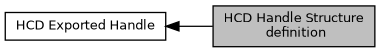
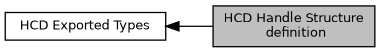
  digraph {
    rankdir=LR
    node [color=black fontname=Helvetica fontsize=10 shape=record style=filled]
-   n1 [fillcolor=white height=0.2 label="HCD Exported Handle" width=0.4]
+   n1 [fillcolor=white height=0.2 label="HCD Exported Types" width=0.4]
    n2 [fillcolor=grey75 fontcolor=black height=0.2 label="HCD Handle Structure\l definition" width=0.4]
    n1 -> n2 [dir=back fontname=Helvetica fontsize=10 labelfontname=Helvetica labelfontsize=10 shape=plaintext style=solid]
  }
